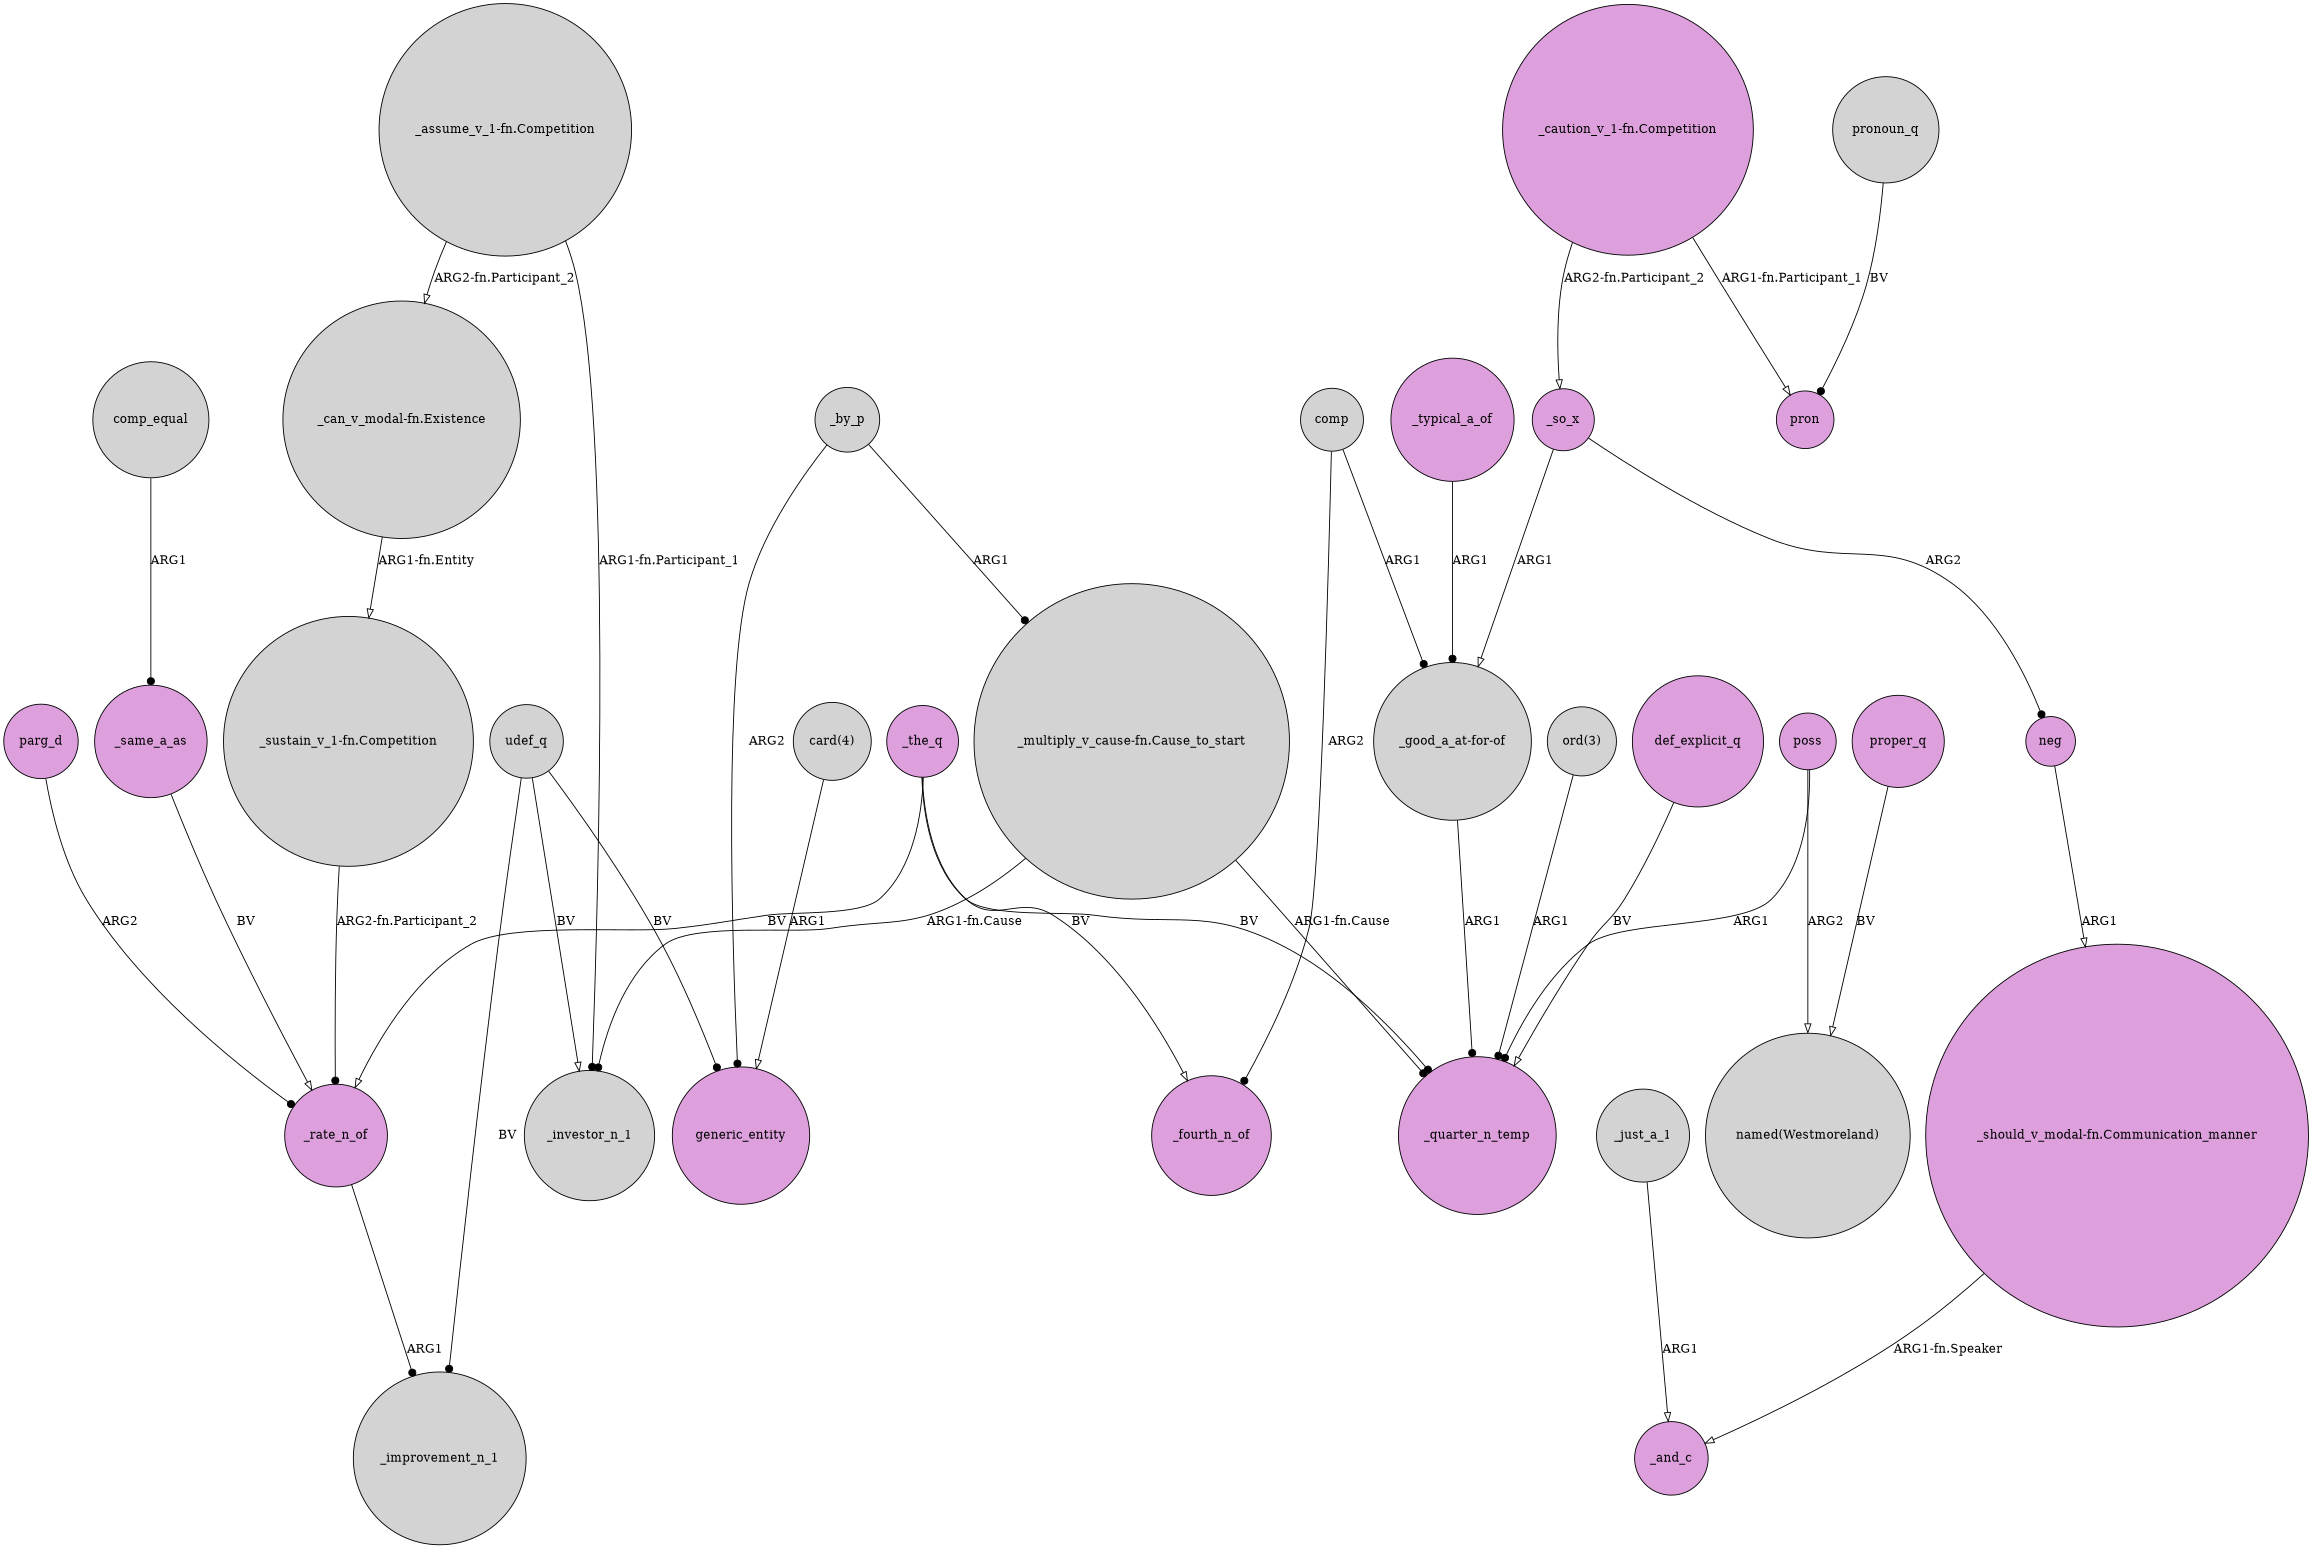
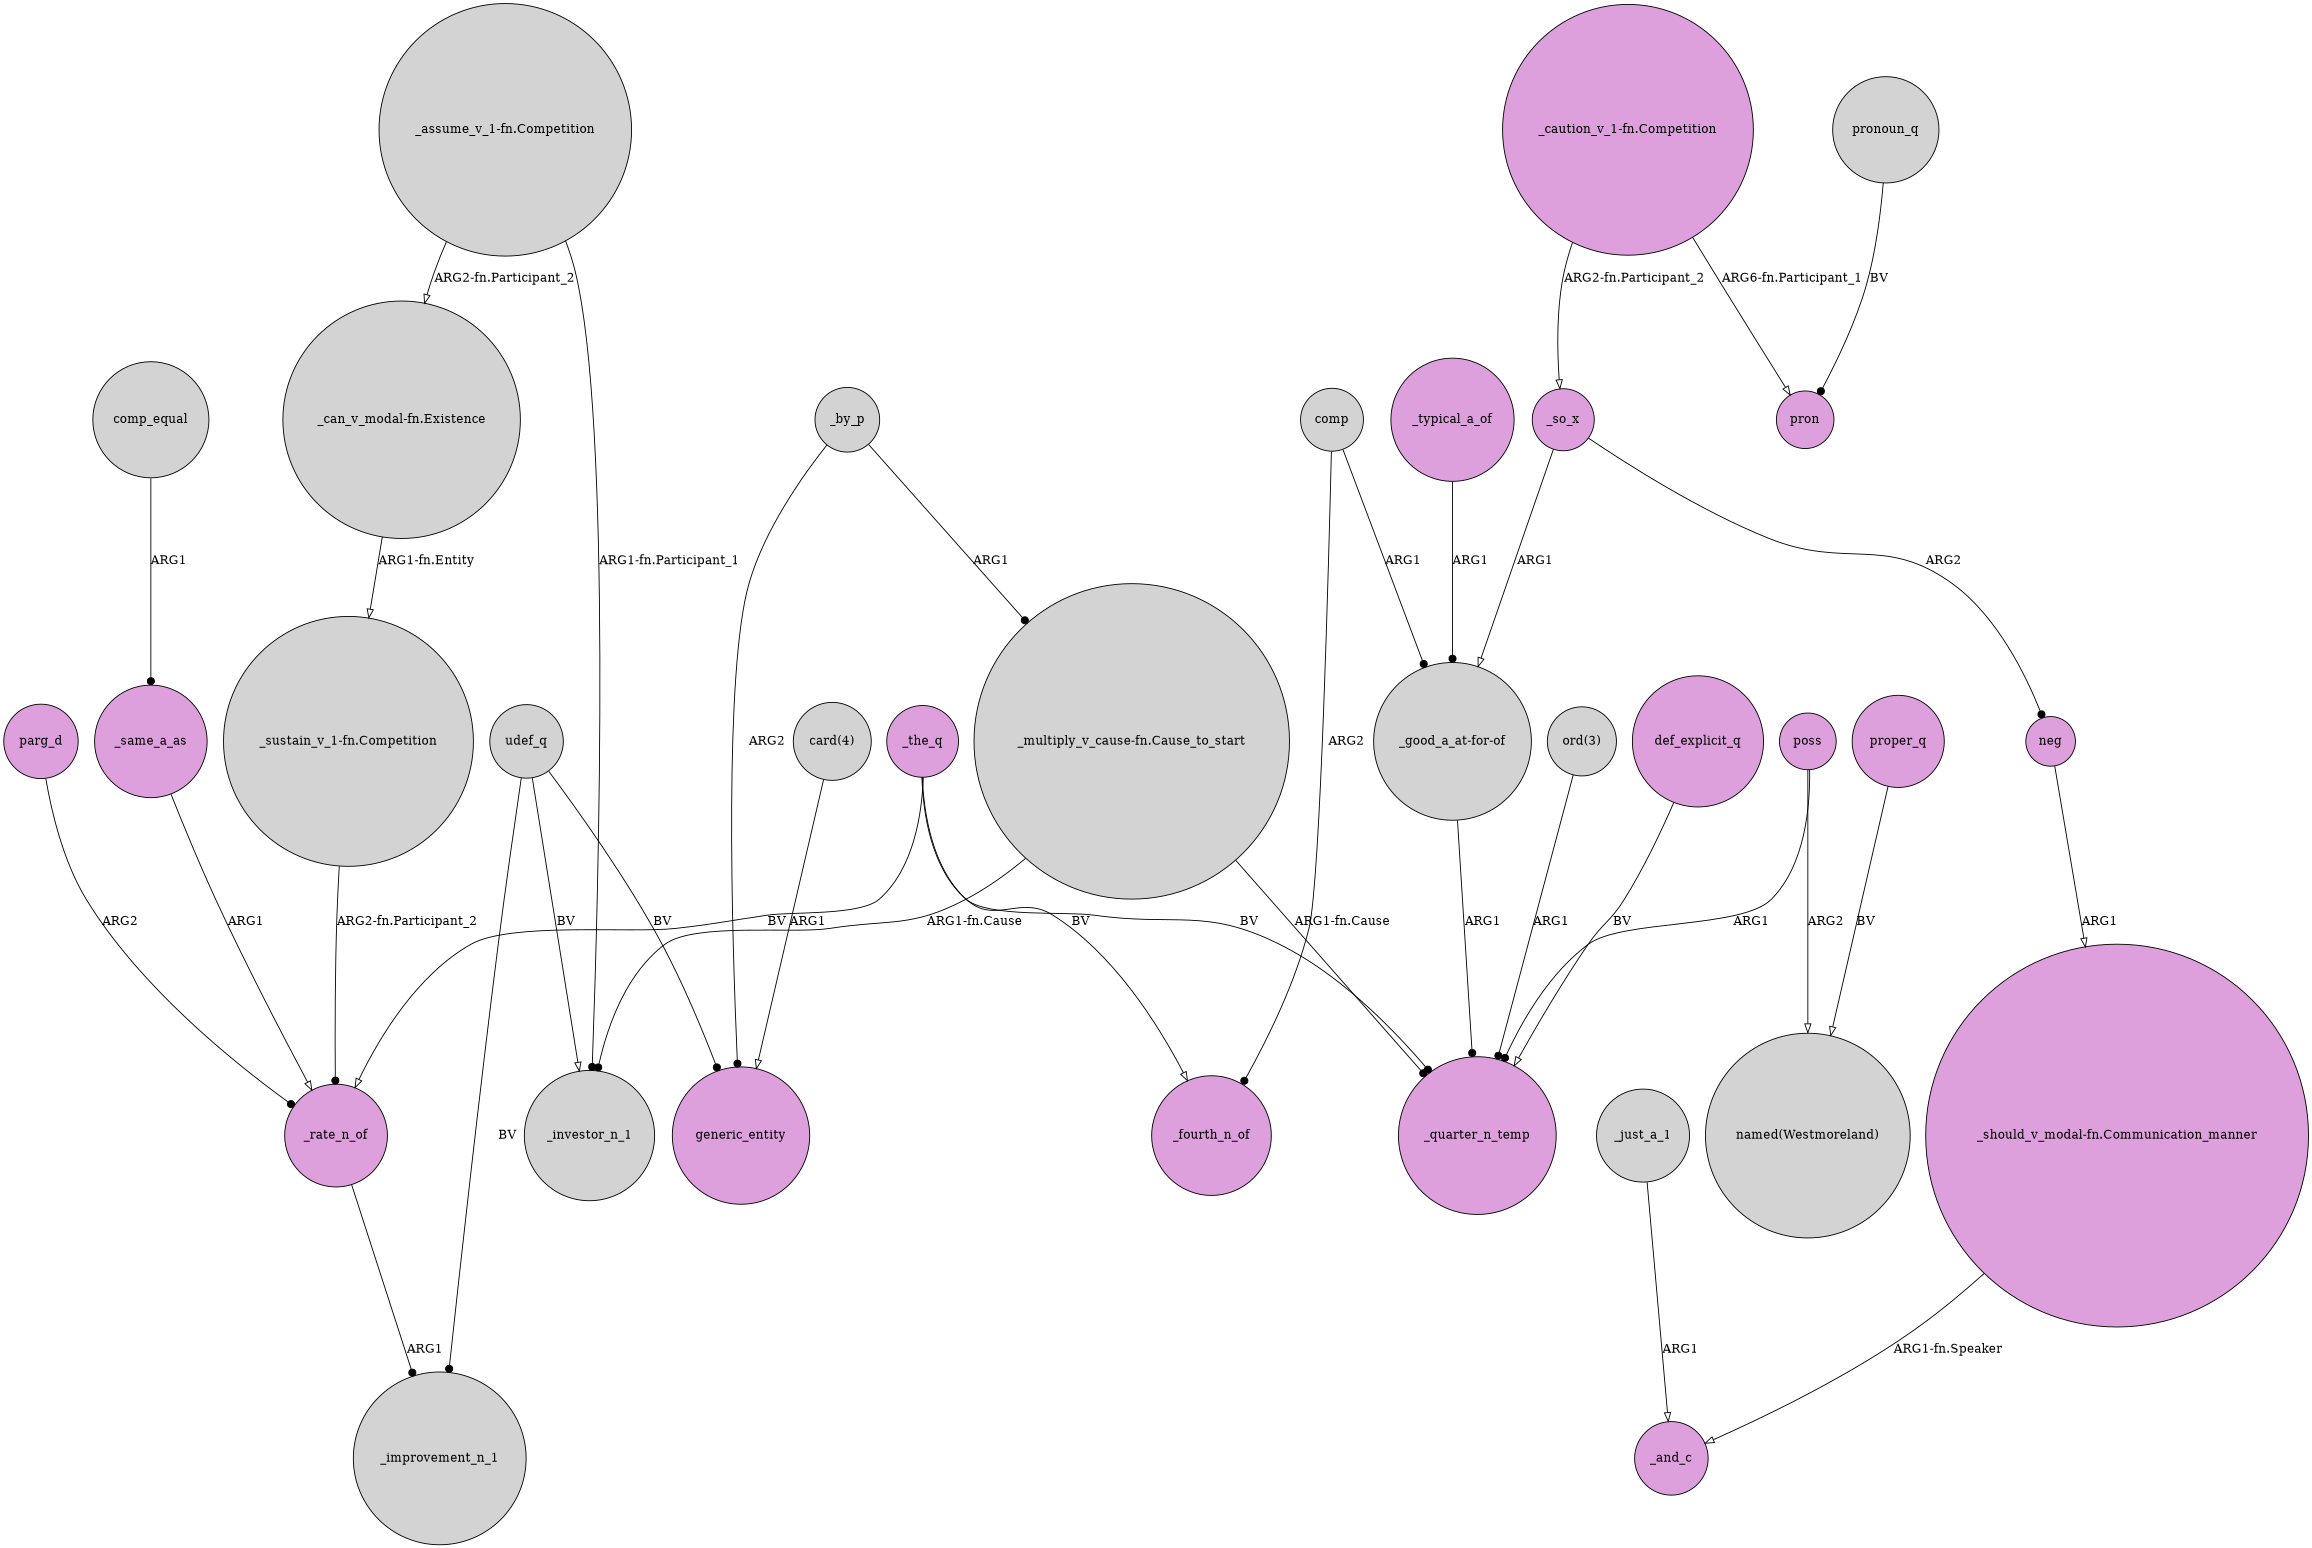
  digraph {
    node [fillcolor=plum shape=circle style=filled]
    edge [arrowhead=dot]
    _just_a_1 [fillcolor=lightgrey]
    _and_c
    "_caution_v_1-fn.Competition"
    _so_x
    pron
    "_good_a_at-for-of" [fillcolor=lightgrey]
    neg
    _quarter_n_temp
    "_should_v_modal-fn.Communication_manner"
    comp [fillcolor=lightgrey]
    _fourth_n_of
    "ord(3)" [fillcolor=lightgrey]
    "_sustain_v_1-fn.Competition" [fillcolor=lightgrey]
    _rate_n_of
    _improvement_n_1 [fillcolor=lightgrey]
    udef_q [fillcolor=lightgrey]
    _investor_n_1 [fillcolor=lightgrey]
    generic_entity
    _the_q
    "_assume_v_1-fn.Competition" [fillcolor=lightgrey]
    "_can_v_modal-fn.Existence" [fillcolor=lightgrey]
    _same_a_as
    pronoun_q [fillcolor=lightgrey]
    "_multiply_v_cause-fn.Cause_to_start" [fillcolor=lightgrey]
    _typical_a_of
    _by_p [fillcolor=lightgrey]
    def_explicit_q
    poss
    "named(Westmoreland)" [fillcolor=lightgrey]
    proper_q
    parg_d
    "card(4)" [fillcolor=lightgrey]
    comp_equal [fillcolor=lightgrey]
    _just_a_1 -> _and_c [arrowhead=onormal label=ARG1]
    "_caution_v_1-fn.Competition" -> _so_x [arrowhead=onormal label="ARG2-fn.Participant_2"]
-   "_caution_v_1-fn.Competition" -> pron [arrowhead=onormal label="ARG1-fn.Participant_1"]
+   "_caution_v_1-fn.Competition" -> pron [arrowhead=onormal label="ARG6-fn.Participant_1"]
    _so_x -> "_good_a_at-for-of" [arrowhead=onormal label=ARG1]
    _so_x -> neg [label=ARG2]
    "_good_a_at-for-of" -> _quarter_n_temp [label=ARG1]
    neg -> "_should_v_modal-fn.Communication_manner" [arrowhead=onormal label=ARG1]
    "_should_v_modal-fn.Communication_manner" -> _and_c [arrowhead=onormal label="ARG1-fn.Speaker"]
    comp -> "_good_a_at-for-of" [label=ARG1]
    comp -> _fourth_n_of [label=ARG2]
    "ord(3)" -> _quarter_n_temp [label=ARG1]
    "_sustain_v_1-fn.Competition" -> _rate_n_of [label="ARG2-fn.Participant_2"]
    _rate_n_of -> _improvement_n_1 [label=ARG1]
    udef_q -> _improvement_n_1 [label=BV]
    udef_q -> _investor_n_1 [arrowhead=onormal label=BV]
    udef_q -> generic_entity [label=BV]
    _the_q -> _quarter_n_temp [label=BV]
    _the_q -> _fourth_n_of [arrowhead=onormal label=BV]
    _the_q -> _rate_n_of [arrowhead=onormal label=BV]
    "_assume_v_1-fn.Competition" -> _investor_n_1 [label="ARG1-fn.Participant_1"]
    "_assume_v_1-fn.Competition" -> "_can_v_modal-fn.Existence" [arrowhead=onormal label="ARG2-fn.Participant_2"]
    "_can_v_modal-fn.Existence" -> "_sustain_v_1-fn.Competition" [arrowhead=onormal label="ARG1-fn.Entity"]
-   _same_a_as -> _rate_n_of [arrowhead=onormal label=BV]
+   _same_a_as -> _rate_n_of [arrowhead=onormal label=ARG1]
    pronoun_q -> pron [label=BV]
    "_multiply_v_cause-fn.Cause_to_start" -> _quarter_n_temp [label="ARG1-fn.Cause"]
    "_multiply_v_cause-fn.Cause_to_start" -> _investor_n_1 [label="ARG1-fn.Cause"]
    _typical_a_of -> "_good_a_at-for-of" [label=ARG1]
    _by_p -> generic_entity [label=ARG2]
    _by_p -> "_multiply_v_cause-fn.Cause_to_start" [label=ARG1]
    def_explicit_q -> _quarter_n_temp [arrowhead=onormal label=BV]
    poss -> _quarter_n_temp [label=ARG1]
    poss -> "named(Westmoreland)" [arrowhead=onormal label=ARG2]
    proper_q -> "named(Westmoreland)" [arrowhead=onormal label=BV]
    parg_d -> _rate_n_of [label=ARG2]
    "card(4)" -> generic_entity [arrowhead=onormal label=ARG1]
    comp_equal -> _same_a_as [label=ARG1]
  }
